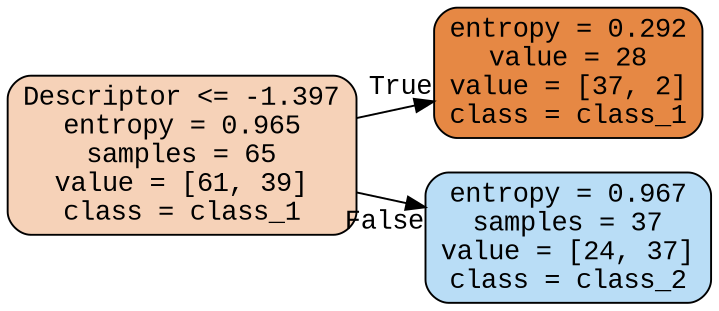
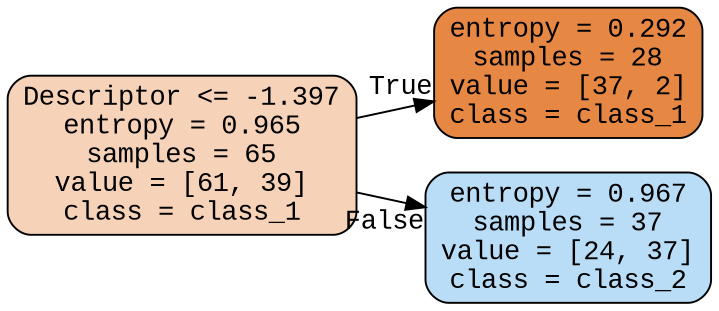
  digraph {
    rankdir=LR
    fontname="Liberation Mono"
    node [color=black fontname="Liberation Mono" shape=box style="filled, rounded"]
    edge [fontname="Liberation Mono" labeldistance=2.5]
    n1 [fillcolor="#f6d2b8" label="Descriptor <= -1.397\nentropy = 0.965\nsamples = 65\nvalue = [61, 39]\nclass = class_1"]
-   n2 [fillcolor="#e68844" label="entropy = 0.292\nvalue = 28\nvalue = [37, 2]\nclass = class_1"]
+   n2 [fillcolor="#e68844" label="entropy = 0.292\nsamples = 28\nvalue = [37, 2]\nclass = class_1"]
    n3 [fillcolor="#b9ddf6" label="entropy = 0.967\nsamples = 37\nvalue = [24, 37]\nclass = class_2"]
    n1 -> n2 [headlabel=True labelangle=45]
    n1 -> n3 [headlabel=False labelangle=-45]
  }
